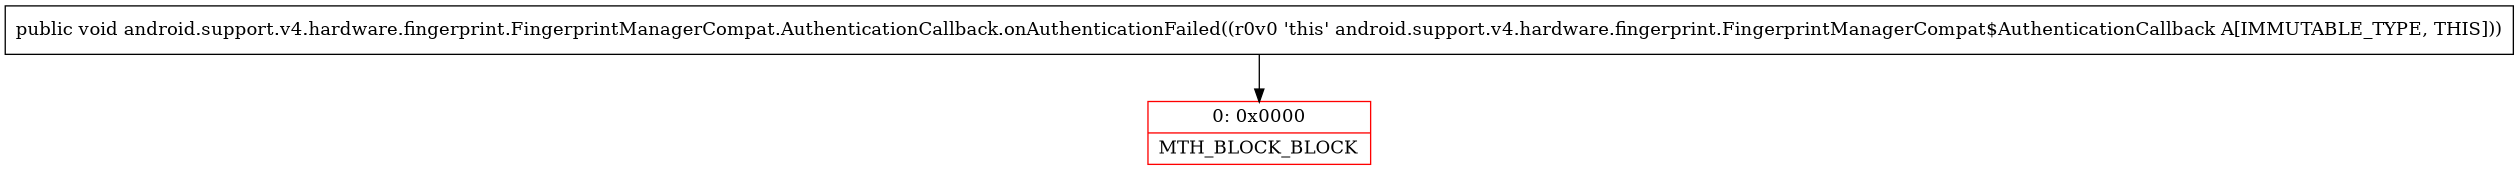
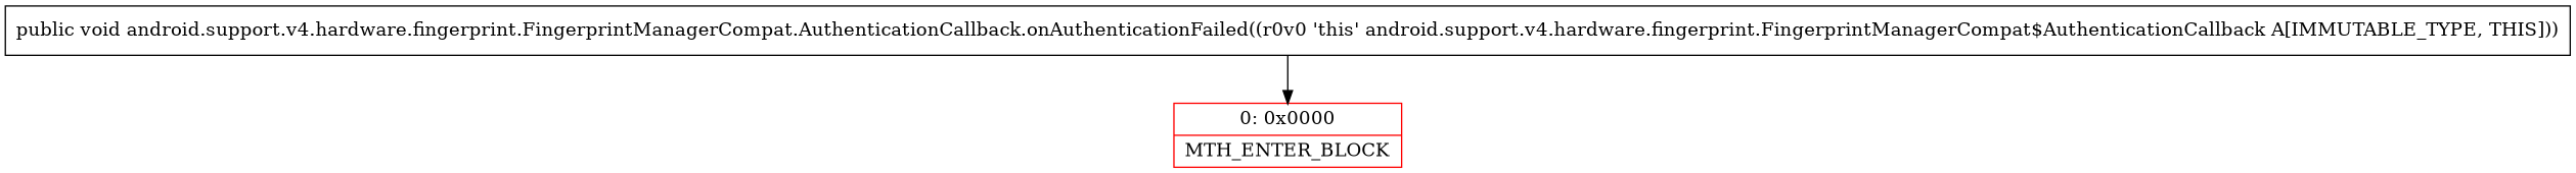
  digraph {
    node [shape=record]
-   n1 [color=red label="{0\:\ 0x0000|MTH_BLOCK_BLOCK\l}"]
+   n1 [color=red label="{0\:\ 0x0000|MTH_ENTER_BLOCK\l}"]
    n2 [label="{public void android.support.v4.hardware.fingerprint.FingerprintManagerCompat.AuthenticationCallback.onAuthenticationFailed((r0v0 'this' android.support.v4.hardware.fingerprint.FingerprintManagerCompat$AuthenticationCallback A[IMMUTABLE_TYPE, THIS])) }"]
    subgraph cluster_1 {
      label="R(0)"
    }
    n2 -> n1
  }
